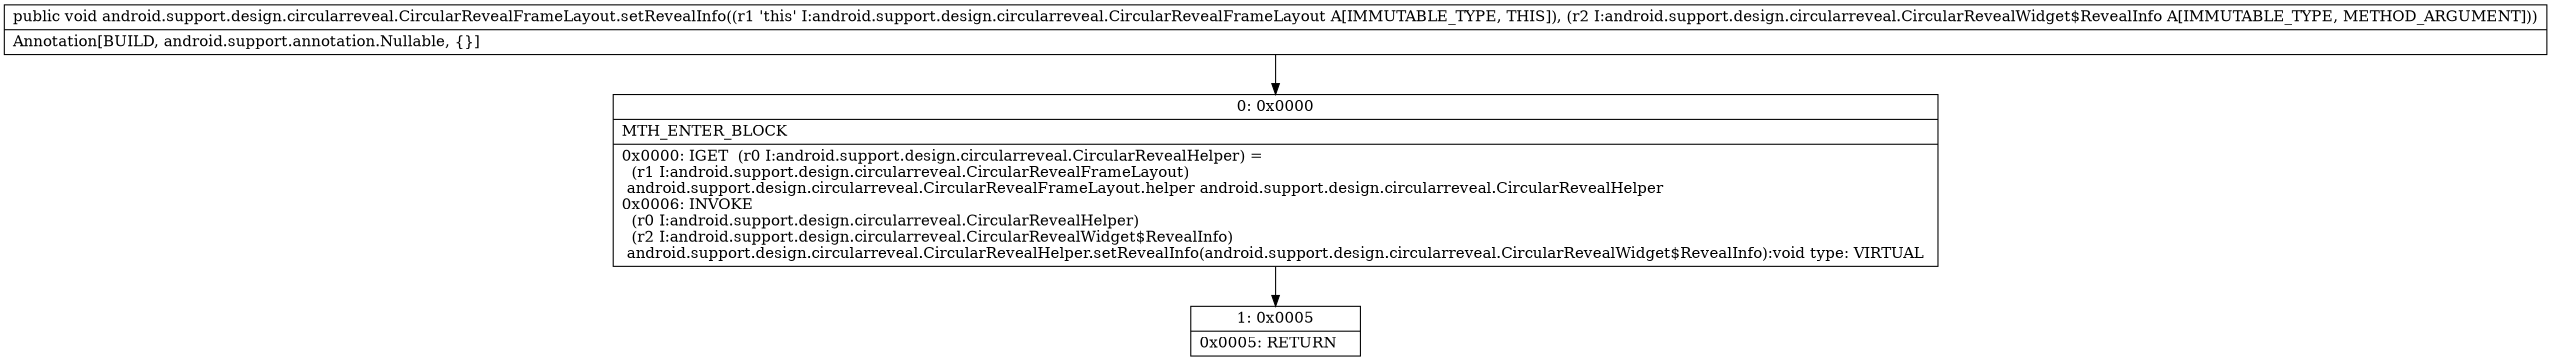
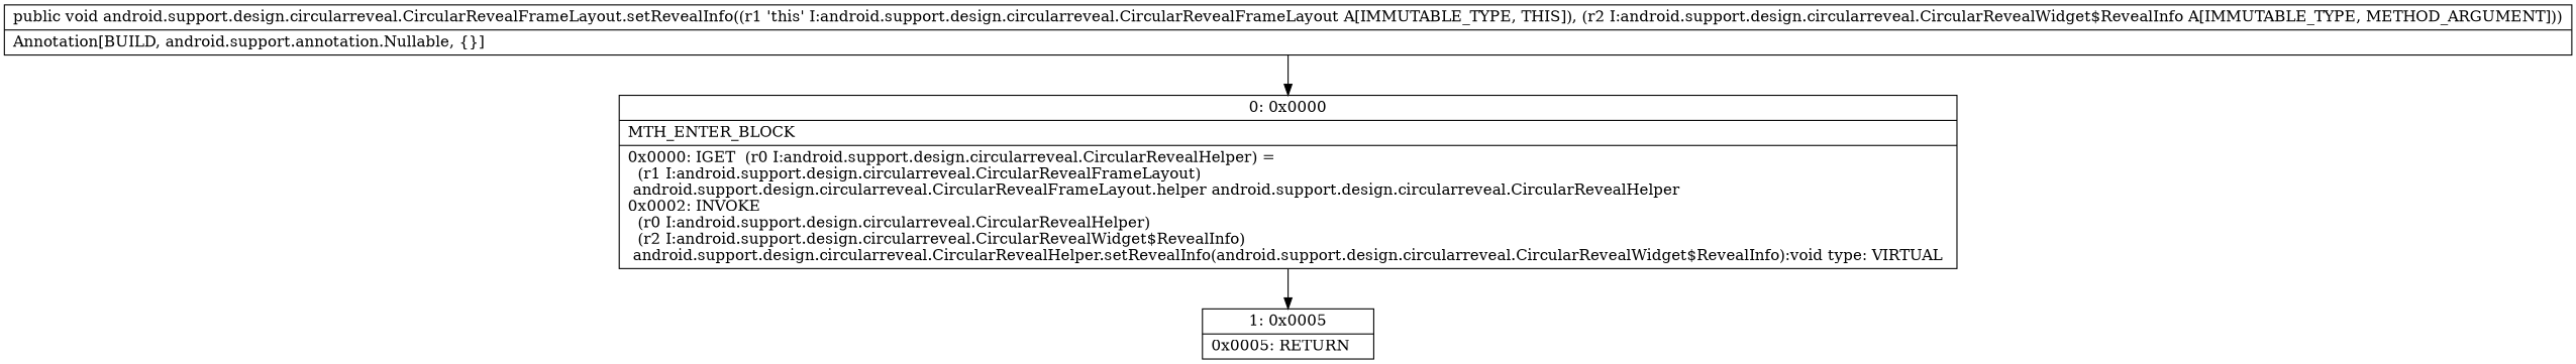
  digraph {
    node [shape=record]
-   n1 [label="{0\:\ 0x0000|MTH_ENTER_BLOCK\l|0x0000: IGET  (r0 I:android.support.design.circularreveal.CircularRevealHelper) = \l  (r1 I:android.support.design.circularreveal.CircularRevealFrameLayout)\l android.support.design.circularreveal.CircularRevealFrameLayout.helper android.support.design.circularreveal.CircularRevealHelper \l0x0006: INVOKE  \l  (r0 I:android.support.design.circularreveal.CircularRevealHelper)\l  (r2 I:android.support.design.circularreveal.CircularRevealWidget$RevealInfo)\l android.support.design.circularreveal.CircularRevealHelper.setRevealInfo(android.support.design.circularreveal.CircularRevealWidget$RevealInfo):void type: VIRTUAL \l}"]
+   n1 [label="{0\:\ 0x0000|MTH_ENTER_BLOCK\l|0x0000: IGET  (r0 I:android.support.design.circularreveal.CircularRevealHelper) = \l  (r1 I:android.support.design.circularreveal.CircularRevealFrameLayout)\l android.support.design.circularreveal.CircularRevealFrameLayout.helper android.support.design.circularreveal.CircularRevealHelper \l0x0002: INVOKE  \l  (r0 I:android.support.design.circularreveal.CircularRevealHelper)\l  (r2 I:android.support.design.circularreveal.CircularRevealWidget$RevealInfo)\l android.support.design.circularreveal.CircularRevealHelper.setRevealInfo(android.support.design.circularreveal.CircularRevealWidget$RevealInfo):void type: VIRTUAL \l}"]
    n2 [label="{1\:\ 0x0005|0x0005: RETURN   \l}"]
    n3 [label="{public void android.support.design.circularreveal.CircularRevealFrameLayout.setRevealInfo((r1 'this' I:android.support.design.circularreveal.CircularRevealFrameLayout A[IMMUTABLE_TYPE, THIS]), (r2 I:android.support.design.circularreveal.CircularRevealWidget$RevealInfo A[IMMUTABLE_TYPE, METHOD_ARGUMENT]))  | Annotation[BUILD, android.support.annotation.Nullable, \{\}]\l}"]
    n1 -> n2
    n3 -> n1
  }
